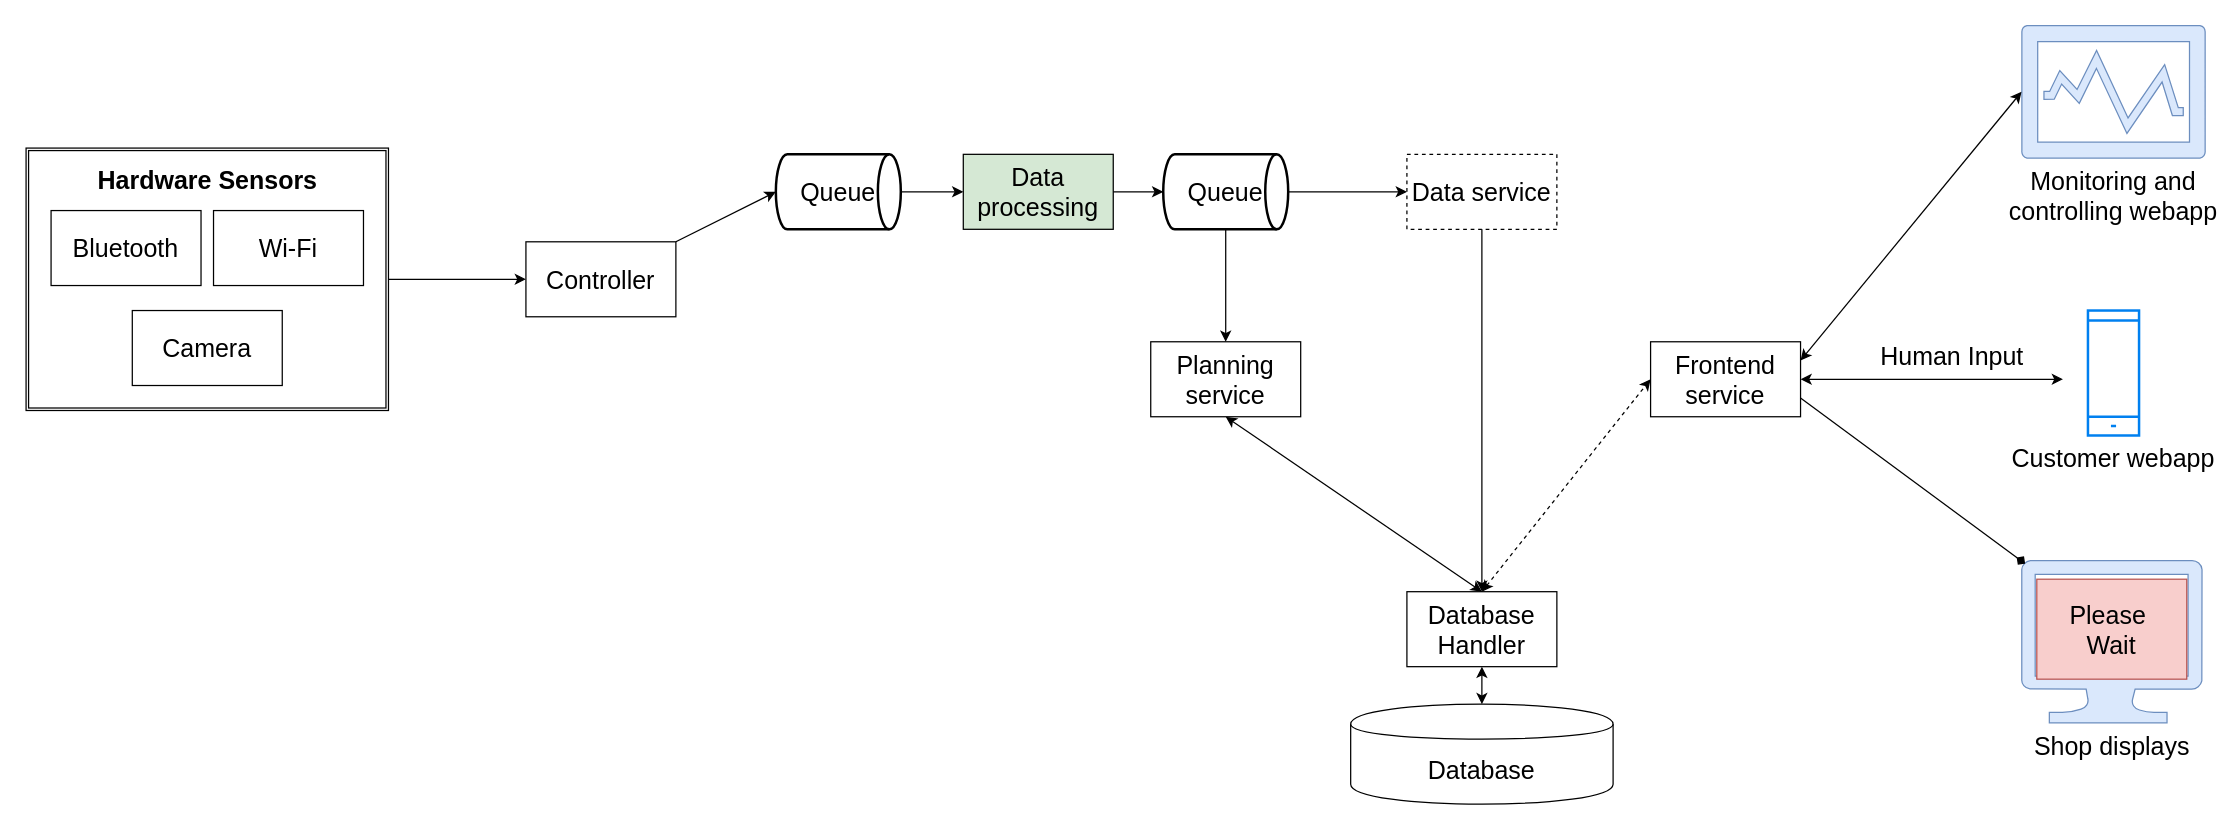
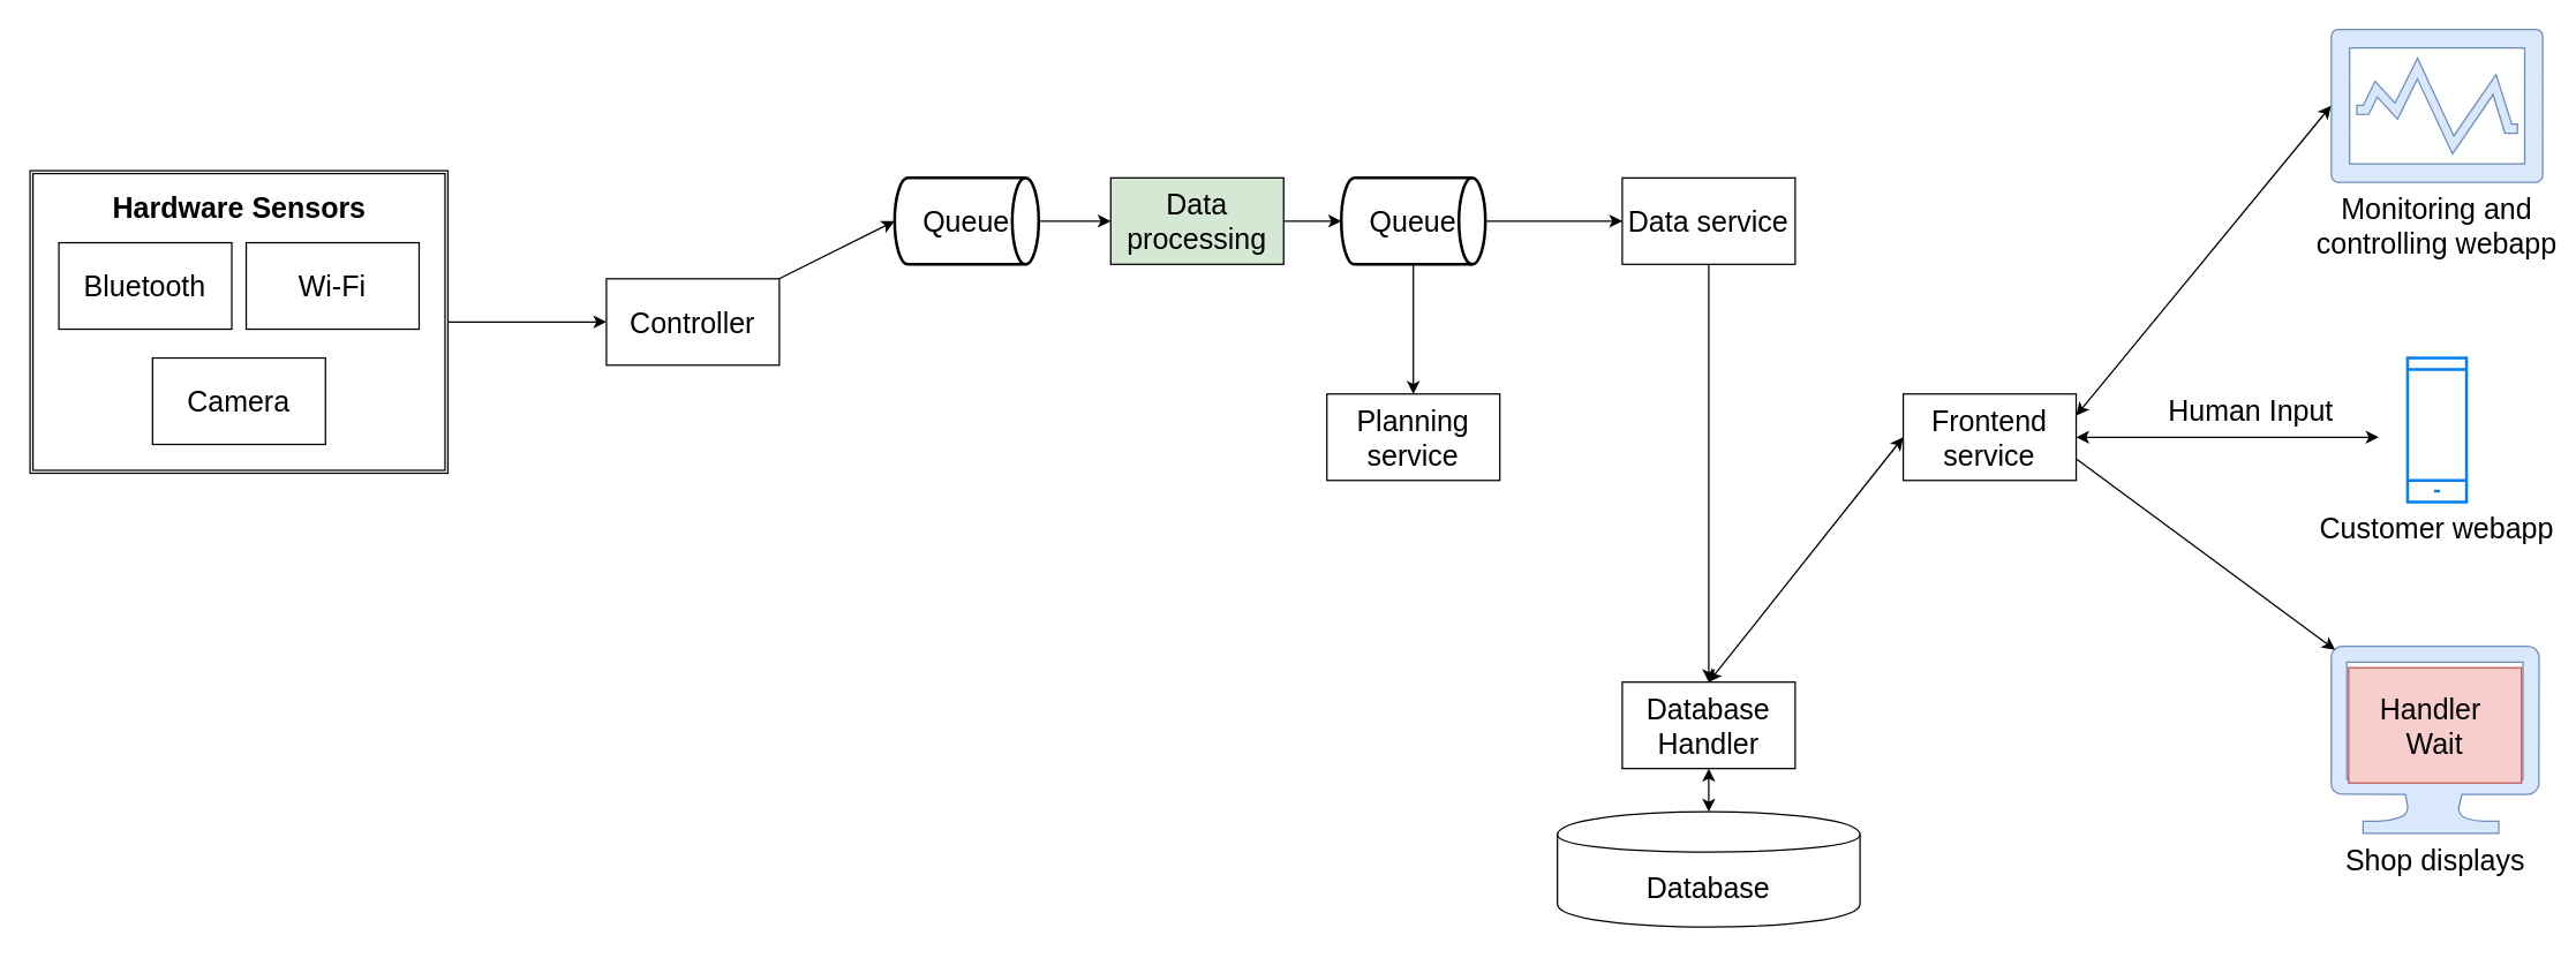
  <mxCell id="0" />
  <mxCell id="1" parent="0" />
  <mxCell id="2" value="" style="shape=ext;double=1;rounded=0;whiteSpace=wrap;html=1;fontSize=20;" parent="1" vertex="1"><mxGeometry x="20" y="118" width="290" height="210" as="geometry" /></mxCell>
  <mxCell id="3" value="Bluetooth" style="rounded=0;whiteSpace=wrap;html=1;fontSize=20;" parent="1" vertex="1"><mxGeometry x="40" y="168" width="120" height="60" as="geometry" /></mxCell>
  <mxCell id="4" value="Wi-Fi" style="rounded=0;whiteSpace=wrap;html=1;fontSize=20;" parent="1" vertex="1"><mxGeometry x="170" y="168" width="120" height="60" as="geometry" /></mxCell>
  <mxCell id="5" value="Camera" style="rounded=0;whiteSpace=wrap;html=1;fontSize=20;" parent="1" vertex="1"><mxGeometry x="105" y="248" width="120" height="60" as="geometry" /></mxCell>
  <mxCell id="6" value="Hardware Sensors" style="text;strokeColor=none;fillColor=none;html=1;fontSize=20;fontStyle=1;verticalAlign=middle;align=center;" parent="1" vertex="1"><mxGeometry x="120" y="128" width="90" height="30" as="geometry" /></mxCell>
  <mxCell id="7" value="" style="endArrow=classic;html=1;entryX=0;entryY=0.5;entryDx=0;entryDy=0;exitX=1;exitY=0.5;exitDx=0;exitDy=0;fontSize=20;" parent="1" source="2" target="8" edge="1"><mxGeometry width="50" height="50" relative="1" as="geometry"><mxPoint x="300" y="123" as="sourcePoint" /><mxPoint x="390" y="163" as="targetPoint" /></mxGeometry></mxCell>
  <mxCell id="8" value="Controller" style="rounded=0;whiteSpace=wrap;html=1;fontSize=20;" parent="1" vertex="1"><mxGeometry x="420" y="193" width="120" height="60" as="geometry" /></mxCell>
  <mxCell id="9" value="Queue" style="strokeWidth=2;html=1;shape=mxgraph.flowchart.direct_data;whiteSpace=wrap;fontSize=20;" parent="1" vertex="1"><mxGeometry x="620" y="123" width="100" height="60" as="geometry" /></mxCell>
  <mxCell id="10" value="" style="endArrow=classic;html=1;exitX=1;exitY=0;exitDx=0;exitDy=0;entryX=0;entryY=0.5;entryDx=0;entryDy=0;entryPerimeter=0;fontSize=20;" parent="1" source="8" target="9" edge="1"><mxGeometry width="50" height="50" relative="1" as="geometry"><mxPoint x="690" y="273" as="sourcePoint" /><mxPoint x="740" y="223" as="targetPoint" /></mxGeometry></mxCell>
  <mxCell id="11" value="Database Handler" style="rounded=0;whiteSpace=wrap;html=1;fontSize=20;" parent="1" vertex="1"><mxGeometry x="1125" y="473" width="120" height="60" as="geometry" /></mxCell>
  <mxCell id="12" value="Database" style="shape=cylinder;whiteSpace=wrap;html=1;boundedLbl=1;backgroundOutline=1;fontSize=20;" parent="1" vertex="1"><mxGeometry x="1080" y="563" width="210" height="80" as="geometry" /></mxCell>
  <mxCell id="13" value="Frontend service" style="rounded=0;whiteSpace=wrap;html=1;fontSize=20;" parent="1" vertex="1"><mxGeometry x="1320" y="273" width="120" height="60" as="geometry" /></mxCell>
  <mxCell id="14" value="Monitoring and &lt;br&gt;controlling webapp&lt;br&gt;" style="aspect=fixed;pointerEvents=1;shadow=0;dashed=0;html=1;strokeColor=#6c8ebf;labelPosition=center;verticalLabelPosition=bottom;verticalAlign=top;align=center;fillColor=#dae8fc;shape=mxgraph.mscae.enterprise.performance_monitor;fontSize=20;" parent="1" vertex="1"><mxGeometry x="1616.84" y="20" width="147.22" height="106" as="geometry" /></mxCell>
  <mxCell id="15" value="" style="edgeStyle=orthogonalEdgeStyle;rounded=0;orthogonalLoop=1;jettySize=auto;html=1;fontSize=20;entryX=0;entryY=0.5;entryDx=0;entryDy=0;exitX=1;exitY=0.5;exitDx=0;exitDy=0;exitPerimeter=0;" parent="1" source="9" target="16" edge="1"><mxGeometry relative="1" as="geometry"><mxPoint x="720" y="193" as="sourcePoint" /></mxGeometry></mxCell>
  <mxCell id="16" value="Data processing" style="rounded=0;whiteSpace=wrap;html=1;fontSize=20;fillColor=#d5e8d4;" parent="1" vertex="1"><mxGeometry x="770" y="123" width="120" height="60" as="geometry" /></mxCell>
- <mxCell id="17" value="Data service" style="rounded=0;whiteSpace=wrap;html=1;fontSize=20;dashed=1;" parent="1" vertex="1"><mxGeometry x="1125" y="123" width="120" height="60" as="geometry" /></mxCell>
+ <mxCell id="17" value="Data service" style="rounded=0;whiteSpace=wrap;html=1;fontSize=20;" parent="1" vertex="1"><mxGeometry x="1125" y="123" width="120" height="60" as="geometry" /></mxCell>
  <mxCell id="18" style="edgeStyle=orthogonalEdgeStyle;rounded=0;orthogonalLoop=1;jettySize=auto;html=1;exitX=1;exitY=0.5;exitDx=0;exitDy=0;exitPerimeter=0;entryX=0;entryY=0.5;entryDx=0;entryDy=0;fontSize=20;" parent="1" source="19" target="17" edge="1"><mxGeometry relative="1" as="geometry" /></mxCell>
  <mxCell id="19" value="Queue" style="strokeWidth=2;html=1;shape=mxgraph.flowchart.direct_data;whiteSpace=wrap;fontSize=20;" parent="1" vertex="1"><mxGeometry x="930" y="123" width="100" height="60" as="geometry" /></mxCell>
  <mxCell id="20" value="" style="edgeStyle=orthogonalEdgeStyle;rounded=0;orthogonalLoop=1;jettySize=auto;html=1;fontSize=20;exitX=1;exitY=0.5;exitDx=0;exitDy=0;entryX=0;entryY=0.5;entryDx=0;entryDy=0;entryPerimeter=0;" parent="1" source="16" target="19" edge="1"><mxGeometry relative="1" as="geometry"><mxPoint x="780" y="163" as="sourcePoint" /><mxPoint x="730" y="163" as="targetPoint" /></mxGeometry></mxCell>
  <mxCell id="21" value="" style="endArrow=classic;html=1;fontSize=20;exitX=0.5;exitY=1;exitDx=0;exitDy=0;" parent="1" source="17" edge="1"><mxGeometry width="50" height="50" relative="1" as="geometry"><mxPoint x="990" y="483" as="sourcePoint" /><mxPoint x="1185" y="473" as="targetPoint" /></mxGeometry></mxCell>
  <mxCell id="22" value="" style="endArrow=classic;startArrow=classic;html=1;fontSize=20;entryX=0.5;entryY=1;entryDx=0;entryDy=0;exitX=0.5;exitY=0;exitDx=0;exitDy=0;" parent="1" source="12" target="11" edge="1"><mxGeometry width="50" height="50" relative="1" as="geometry"><mxPoint x="990" y="483" as="sourcePoint" /><mxPoint x="1040" y="433" as="targetPoint" /></mxGeometry></mxCell>
  <mxCell id="23" value="Customer webapp" style="html=1;verticalLabelPosition=bottom;align=center;labelBackgroundColor=#ffffff;verticalAlign=top;strokeWidth=2;strokeColor=#0080F0;shadow=0;dashed=0;shape=mxgraph.ios7.icons.smartphone;fontSize=20;" parent="1" vertex="1"><mxGeometry x="1670" y="248" width="40.89" height="100" as="geometry" /></mxCell>
- <mxCell id="24" value="" style="endArrow=classic;startArrow=classic;html=1;fontSize=20;exitX=0.5;exitY=0;exitDx=0;exitDy=0;entryX=0;entryY=0.5;entryDx=0;entryDy=0;dashed=1;" parent="1" source="11" target="13" edge="1"><mxGeometry width="50" height="50" relative="1" as="geometry"><mxPoint x="990" y="483" as="sourcePoint" /><mxPoint x="1040" y="433" as="targetPoint" /></mxGeometry></mxCell>
+ <mxCell id="24" value="" style="endArrow=classic;startArrow=classic;html=1;fontSize=20;exitX=0.5;exitY=0;exitDx=0;exitDy=0;entryX=0;entryY=0.5;entryDx=0;entryDy=0;" parent="1" source="11" target="13" edge="1"><mxGeometry width="50" height="50" relative="1" as="geometry"><mxPoint x="990" y="483" as="sourcePoint" /><mxPoint x="1040" y="433" as="targetPoint" /></mxGeometry></mxCell>
  <mxCell id="25" value="" style="endArrow=classic;startArrow=classic;html=1;fontSize=20;exitX=1;exitY=0.5;exitDx=0;exitDy=0;" parent="1" source="13" edge="1"><mxGeometry width="50" height="50" relative="1" as="geometry"><mxPoint x="660" y="516" as="sourcePoint" /><mxPoint x="1650" y="303" as="targetPoint" /></mxGeometry></mxCell>
  <mxCell id="26" value="Human Input" style="edgeLabel;html=1;align=center;verticalAlign=middle;resizable=0;points=[];fontSize=20;" vertex="1" connectable="0" parent="25"><mxGeometry x="0.758" y="3" relative="1" as="geometry"><mxPoint x="-64.71" y="-17" as="offset" /></mxGeometry></mxCell>
  <mxCell id="27" value="" style="endArrow=classic;startArrow=classic;html=1;fontSize=20;exitX=1;exitY=0.25;exitDx=0;exitDy=0;entryX=0;entryY=0.5;entryDx=0;entryDy=0;entryPerimeter=0;" parent="1" source="13" target="14" edge="1"><mxGeometry width="50" height="50" relative="1" as="geometry"><mxPoint x="660" y="516" as="sourcePoint" /><mxPoint x="710" y="466" as="targetPoint" /></mxGeometry></mxCell>
  <mxCell id="28" value="Planning service" style="rounded=0;whiteSpace=wrap;html=1;fontSize=20;" parent="1" vertex="1"><mxGeometry x="920" y="273" width="120" height="60" as="geometry" /></mxCell>
  <mxCell id="29" value="" style="endArrow=classic;html=1;fontSize=20;exitX=0.5;exitY=1;exitDx=0;exitDy=0;exitPerimeter=0;entryX=0.5;entryY=0;entryDx=0;entryDy=0;" parent="1" source="19" target="28" edge="1"><mxGeometry width="50" height="50" relative="1" as="geometry"><mxPoint x="990" y="483" as="sourcePoint" /><mxPoint x="1040" y="433" as="targetPoint" /></mxGeometry></mxCell>
  <mxCell id="30" value="Shop displays" style="aspect=fixed;pointerEvents=1;shadow=0;dashed=0;html=1;strokeColor=#6c8ebf;labelPosition=center;verticalLabelPosition=bottom;verticalAlign=top;align=center;fillColor=#dae8fc;shape=mxgraph.azure.computer;fontSize=20;" vertex="1" parent="1"><mxGeometry x="1616.84" y="448" width="144.44" height="130" as="geometry" /></mxCell>
- <mxCell id="31" value="" style="endArrow=diamond;html=1;exitX=1;exitY=0.75;exitDx=0;exitDy=0;entryX=0.02;entryY=0.02;entryDx=0;entryDy=0;entryPerimeter=0;" edge="1" parent="1" source="13" target="30"><mxGeometry width="50" height="50" relative="1" as="geometry"><mxPoint x="1470" y="463" as="sourcePoint" /><mxPoint x="1610" y="483" as="targetPoint" /></mxGeometry></mxCell>
- <mxCell id="32" value="Please&amp;nbsp;&lt;br&gt;Wait" style="text;html=1;strokeColor=#b85450;fillColor=#f8cecc;align=center;verticalAlign=middle;whiteSpace=wrap;rounded=0;fontSize=20;" vertex="1" parent="1"><mxGeometry x="1629.06" y="463" width="120" height="80" as="geometry" /></mxCell>
- <mxCell id="33" value="" style="endArrow=classic;startArrow=classic;html=1;fontSize=20;exitX=0.5;exitY=0;exitDx=0;exitDy=0;entryX=0.5;entryY=1;entryDx=0;entryDy=0;" edge="1" parent="1" source="11" target="28"><mxGeometry width="50" height="50" relative="1" as="geometry"><mxPoint x="1205" y="493" as="sourcePoint" /><mxPoint x="1360" y="323" as="targetPoint" /></mxGeometry></mxCell>
+ <mxCell id="31" value="" style="endArrow=classic;html=1;exitX=1;exitY=0.75;exitDx=0;exitDy=0;entryX=0.02;entryY=0.02;entryDx=0;entryDy=0;entryPerimeter=0;" edge="1" parent="1" source="13" target="30"><mxGeometry width="50" height="50" relative="1" as="geometry"><mxPoint x="1470" y="463" as="sourcePoint" /><mxPoint x="1610" y="483" as="targetPoint" /></mxGeometry></mxCell>
+ <mxCell id="32" value="Handler&amp;nbsp;&lt;br&gt;Wait" style="text;html=1;strokeColor=#b85450;fillColor=#f8cecc;align=center;verticalAlign=middle;whiteSpace=wrap;rounded=0;fontSize=20;" vertex="1" parent="1"><mxGeometry x="1629.06" y="463" width="120" height="80" as="geometry" /></mxCell>
